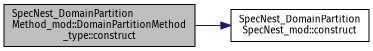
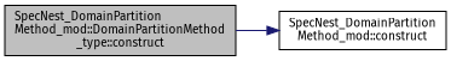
  digraph {
    rankdir=LR
    fontname="Fira Sans"
    node [color=black fontname="Fira Sans" fontsize=10 shape=record style=filled]
    n1 [fillcolor=grey75 fontcolor=black height=0.2 label="SpecNest_DomainPartition\lMethod_mod::DomainPartitionMethod\l_type::construct" width=0.4]
-   n2 [fillcolor=white height=0.2 label="SpecNest_DomainPartition\lSpecNest_mod::construct" width=0.4]
+   n2 [fillcolor=white height=0.2 label="SpecNest_DomainPartition\lMethod_mod::construct" width=0.4]
    n1 -> n2 [color=midnightblue fontname="Fira Sans" fontsize=10 labelfontname=Helvetica labelfontsize=10 style=solid]
  }
